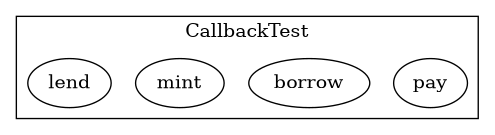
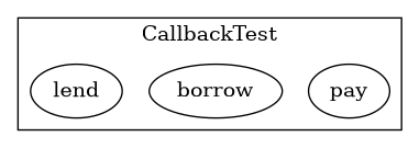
  strict digraph {
    n1 [label=pay]
    n2 [label=borrow]
-   n3 [label=mint]
    n4 [label=lend]
    subgraph cluster_1 {
      label=CallbackTest
      n1
      n2
-     n3
      n4
    }
    subgraph cluster_2 {
      label="[Solidity]"
    }
  }
